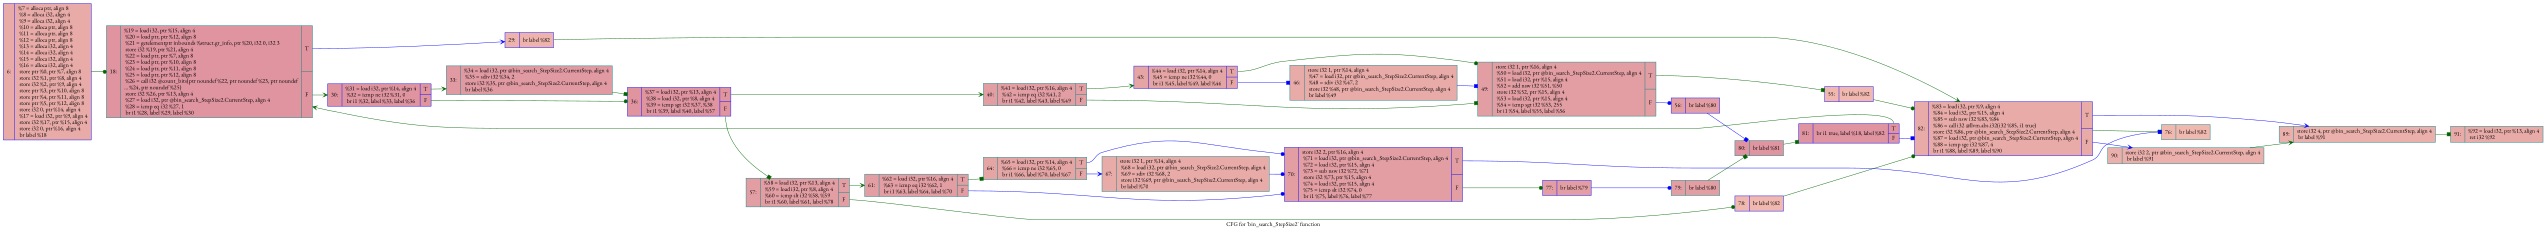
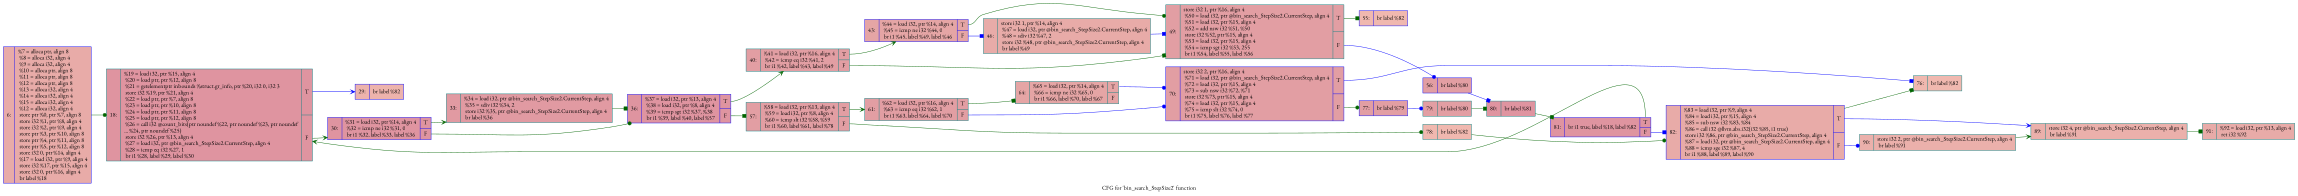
  digraph {
    fontname="EB Garamond"
    label="CFG for 'bin_search_StepSize2' function"
    rankdir=LR
    node [color=teal fillcolor="#be242e70" fontname="EB Garamond" shape=record style=filled]
    edge [arrowhead=box color=darkgreen fontname="EB Garamond"]
-   n1 [color=blue fillcolor="#cc403a70" label="{6:\l|  %7 = alloca ptr, align 8\l  %8 = alloca i32, align 4\l  %9 = alloca i32, align 4\l  %10 = alloca ptr, align 8\l  %11 = alloca ptr, align 8\l  %12 = alloca ptr, align 8\l  %13 = alloca i32, align 4\l  %14 = alloca i32, align 4\l  %15 = alloca i32, align 4\l  %16 = alloca i32, align 4\l  store ptr %0, ptr %7, align 8\l  store i32 %1, ptr %8, align 4\l  store i32 %2, ptr %9, align 4\l  store ptr %3, ptr %10, align 8\l  store ptr %4, ptr %11, align 8\l  store ptr %5, ptr %12, align 8\l  store i32 0, ptr %14, align 4\l  %17 = load i32, ptr %9, align 4\l  store i32 %17, ptr %15, align 4\l  store i32 0, ptr %16, align 4\l  br label %18\l}"]
+   n1 [color=blue fillcolor="#cc403a70" label="{6:\l|  %7 = alloca ptr, align 8\l  %8 = alloca i32, align 4\l  %9 = alloca i32, align 4\l  %10 = alloca ptr, align 8\l  %11 = alloca ptr, align 8\l  %12 = alloca ptr, align 8\l  %13 = alloca i32, align 4\l  %14 = alloca i32, align 4\l  %15 = alloca i32, align 4\l  %12 = alloca i32, align 4\l  store ptr %0, ptr %7, align 8\l  store i32 %1, ptr %8, align 4\l  store i32 %2, ptr %9, align 4\l  store ptr %3, ptr %10, align 8\l  store ptr %4, ptr %11, align 8\l  store ptr %5, ptr %12, align 8\l  store i32 0, ptr %14, align 4\l  %17 = load i32, ptr %9, align 4\l  store i32 %17, ptr %15, align 4\l  store i32 0, ptr %16, align 4\l  br label %18\l}"]
    n2 [fillcolor="#b70d2870" label="{18:\l|  %19 = load i32, ptr %15, align 4\l  %20 = load ptr, ptr %12, align 8\l  %21 = getelementptr inbounds %struct.gr_info, ptr %20, i32 0, i32 3\l  store i32 %19, ptr %21, align 4\l  %22 = load ptr, ptr %7, align 8\l  %23 = load ptr, ptr %10, align 8\l  %24 = load ptr, ptr %11, align 8\l  %25 = load ptr, ptr %12, align 8\l  %26 = call i32 @count_bits(ptr noundef %22, ptr noundef %23, ptr noundef\l... %24, ptr noundef %25)\l  store i32 %26, ptr %13, align 4\l  %27 = load i32, ptr @bin_search_StepSize2.CurrentStep, align 4\l  %28 = icmp eq i32 %27, 1\l  br i1 %28, label %29, label %30\l|{<s0>T|<s1>F}}"]
    n3 [color=blue fillcolor="#d6524470" label="{29:\l|  br label %82\l}"]
    n4 [color=blue fillcolor="#b70d2870" label="{30:\l|  %31 = load i32, ptr %14, align 4\l  %32 = icmp ne i32 %31, 0\l  br i1 %32, label %33, label %36\l|{<s0>T|<s1>F}}"]
    n5 [color=blue fillcolor="#cc403a70" label="{82:\l|  %83 = load i32, ptr %9, align 4\l  %84 = load i32, ptr %15, align 4\l  %85 = sub nsw i32 %83, %84\l  %86 = call i32 @llvm.abs.i32(i32 %85, i1 true)\l  store i32 %86, ptr @bin_search_StepSize2.CurrentStep, align 4\l  %87 = load i32, ptr @bin_search_StepSize2.CurrentStep, align 4\l  %88 = icmp sge i32 %87, 4\l  br i1 %88, label %89, label %90\l|{<s0>T|<s1>F}}"]
    n6 [fillcolor="#bb1b2c70" label="{33:\l|  %34 = load i32, ptr @bin_search_StepSize2.CurrentStep, align 4\l  %35 = sdiv i32 %34, 2\l  store i32 %35, ptr @bin_search_StepSize2.CurrentStep, align 4\l  br label %36\l}"]
    n7 [color=blue fillcolor="#b70d2870" label="{36:\l|  %37 = load i32, ptr %13, align 4\l  %38 = load i32, ptr %8, align 4\l  %39 = icmp sgt i32 %37, %38\l  br i1 %39, label %40, label %57\l|{<s0>T|<s1>F}}"]
    n8 [fillcolor="#d24b4070" label="{89:\l|  store i32 4, ptr @bin_search_StepSize2.CurrentStep, align 4\l  br label %91\l}"]
    n9 [fillcolor="#d24b4070" label="{90:\l|  store i32 2, ptr @bin_search_StepSize2.CurrentStep, align 4\l  br label %91\l}"]
    n10 [fillcolor="#dc5d4a70" label="{76:\l|  br label %82\l}"]
    n11 [label="{40:\l|  %41 = load i32, ptr %16, align 4\l  %42 = icmp eq i32 %41, 2\l  br i1 %42, label %43, label %49\l|{<s0>T|<s1>F}}"]
    n12 [label="{57:\l|  %58 = load i32, ptr %13, align 4\l  %59 = load i32, ptr %8, align 4\l  %60 = icmp slt i32 %58, %59\l  br i1 %60, label %61, label %78\l|{<s0>T|<s1>F}}"]
    n13 [fillcolor="#cc403a70" label="{91:\l|  %92 = load i32, ptr %13, align 4\l  ret i32 %92\l}"]
    n14 [color=blue fillcolor="#c5333470" label="{43:\l|  %44 = load i32, ptr %14, align 4\l  %45 = icmp ne i32 %44, 0\l  br i1 %45, label %49, label %46\l|{<s0>T|<s1>F}}"]
    n15 [label="{49:\l|  store i32 1, ptr %16, align 4\l  %50 = load i32, ptr @bin_search_StepSize2.CurrentStep, align 4\l  %51 = load i32, ptr %15, align 4\l  %52 = add nsw i32 %51, %50\l  store i32 %52, ptr %15, align 4\l  %53 = load i32, ptr %15, align 4\l  %54 = icmp sgt i32 %53, 255\l  br i1 %54, label %55, label %56\l|{<s0>T|<s1>F}}"]
    n16 [label="{61:\l|  %62 = load i32, ptr %16, align 4\l  %63 = icmp eq i32 %62, 1\l  br i1 %63, label %64, label %70\l|{<s0>T|<s1>F}}"]
-   n17 [color=blue fillcolor="#dc5d4a70" label="{78:\l|  br label %82\l}"]
+   n17 [fillcolor="#dc5d4a70" label="{78:\l|  br label %82\l}"]
    n18 [fillcolor="#cc403a70" label="{46:\l|  store i32 1, ptr %14, align 4\l  %47 = load i32, ptr @bin_search_StepSize2.CurrentStep, align 4\l  %48 = sdiv i32 %47, 2\l  store i32 %48, ptr @bin_search_StepSize2.CurrentStep, align 4\l  br label %49\l}"]
    n19 [color=blue fillcolor="#dc5d4a70" label="{55:\l|  br label %82\l}"]
    n20 [color=blue label="{56:\l|  br label %80\l}"]
    n21 [fillcolor="#c5333470" label="{64:\l|  %65 = load i32, ptr %14, align 4\l  %66 = icmp ne i32 %65, 0\l  br i1 %66, label %70, label %67\l|{<s0>T|<s1>F}}"]
    n22 [color=blue label="{70:\l|  store i32 2, ptr %16, align 4\l  %71 = load i32, ptr @bin_search_StepSize2.CurrentStep, align 4\l  %72 = load i32, ptr %15, align 4\l  %73 = sub nsw i32 %72, %71\l  store i32 %73, ptr %15, align 4\l  %74 = load i32, ptr %15, align 4\l  %75 = icmp slt i32 %74, 0\l  br i1 %75, label %76, label %77\l|{<s0>T|<s1>F}}"]
    n23 [fillcolor="#b70d2870" label="{80:\l|  br label %81\l}"]
    n24 [color=blue fillcolor="#b70d2870" label="{81:\l|  br i1 true, label %18, label %82\l|{<s0>T|<s1>F}}"]
-   n25 [fillcolor="#cc403a70" label="{67:\l|  store i32 1, ptr %14, align 4\l  %68 = load i32, ptr @bin_search_StepSize2.CurrentStep, align 4\l  %69 = sdiv i32 %68, 2\l  store i32 %69, ptr @bin_search_StepSize2.CurrentStep, align 4\l  br label %70\l}"]
    n26 [color=blue label="{77:\l|  br label %79\l}"]
    n27 [label="{79:\l|  br label %80\l}"]
    n1 -> n2 [arrowhead=dot]
    n2 -> n3 [arrowhead=vee color=blue tailport=s0]
    n2 -> n4 [arrowhead=vee tailport=s1]
-   n3 -> n5 [arrowhead=vee]
    n4 -> n6 [arrowhead=vee tailport=s0]
    n4 -> n7 [arrowhead=dot tailport=s1]
    n5 -> n8 [arrowhead=vee color=blue tailport=s0]
-   n5 -> n9 [arrowhead=vee color=blue tailport=s1]
+   n5 -> n9 [arrowhead=dot color=blue tailport=s1]
    n5 -> n10
    n6 -> n7
    n7 -> n11 [arrowhead=vee tailport=s0]
    n7 -> n12 [tailport=s1]
    n8 -> n13
    n9 -> n8 [arrowhead=vee]
    n11 -> n14 [arrowhead=vee tailport=s0]
    n11 -> n15 [tailport=s1]
    n12 -> n16 [arrowhead=vee tailport=s0]
    n12 -> n17 [arrowhead=dot tailport=s1]
    n14 -> n15 [arrowhead=dot tailport=s0]
    n14 -> n18 [color=blue tailport=s1]
    n15 -> n19 [tailport=s0]
    n15 -> n20 [arrowhead=dot color=blue tailport=s1]
    n16 -> n21 [tailport=s0]
    n16 -> n22 [arrowhead=dot color=blue tailport=s1]
    n17 -> n5 [arrowhead=dot]
    n18 -> n15 [color=blue]
-   n19 -> n5 [arrowhead=dot]
    n20 -> n23 [color=blue]
    n21 -> n22 [arrowhead=dot color=blue tailport=s0]
-   n21 -> n25 [arrowhead=vee color=blue tailport=s1]
    n22 -> n10 [color=blue tailport=s0]
    n22 -> n26 [arrowhead=dot tailport=s1]
    n23 -> n24
    n24 -> n2 [arrowhead=vee tailport=s0]
    n24 -> n5 [color=blue tailport=s1]
-   n25 -> n22 [arrowhead=dot color=blue]
    n26 -> n27 [arrowhead=dot color=blue]
    n27 -> n23
  }
